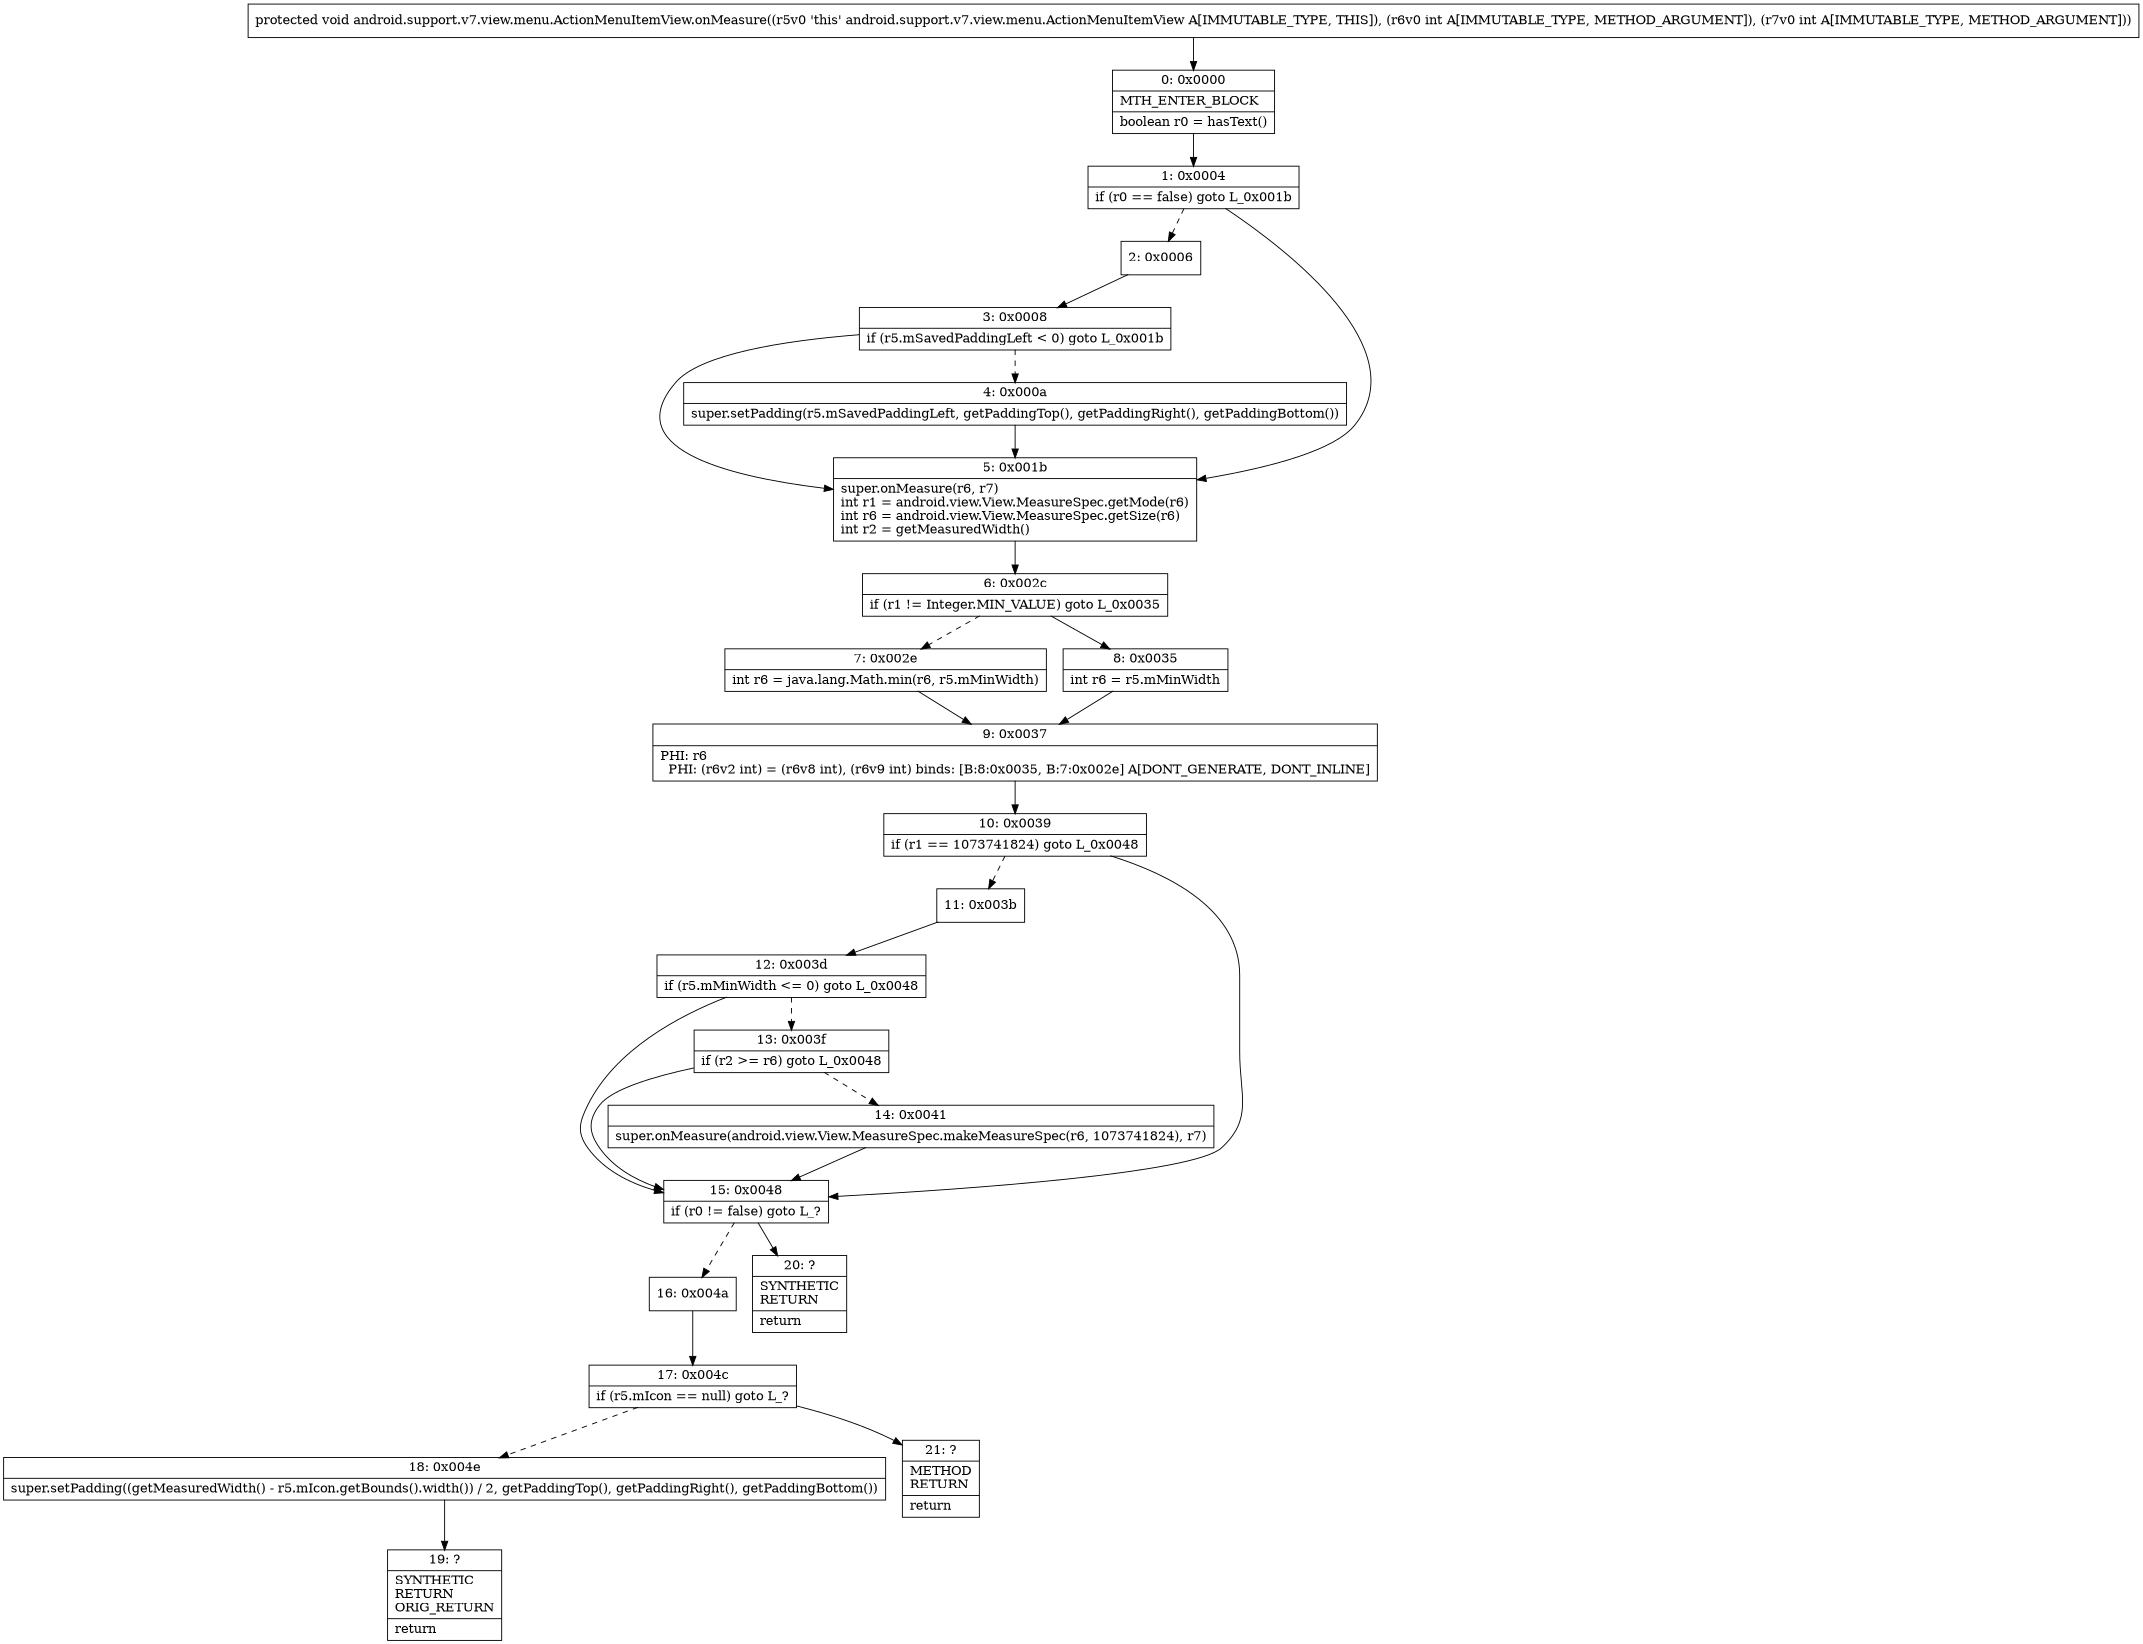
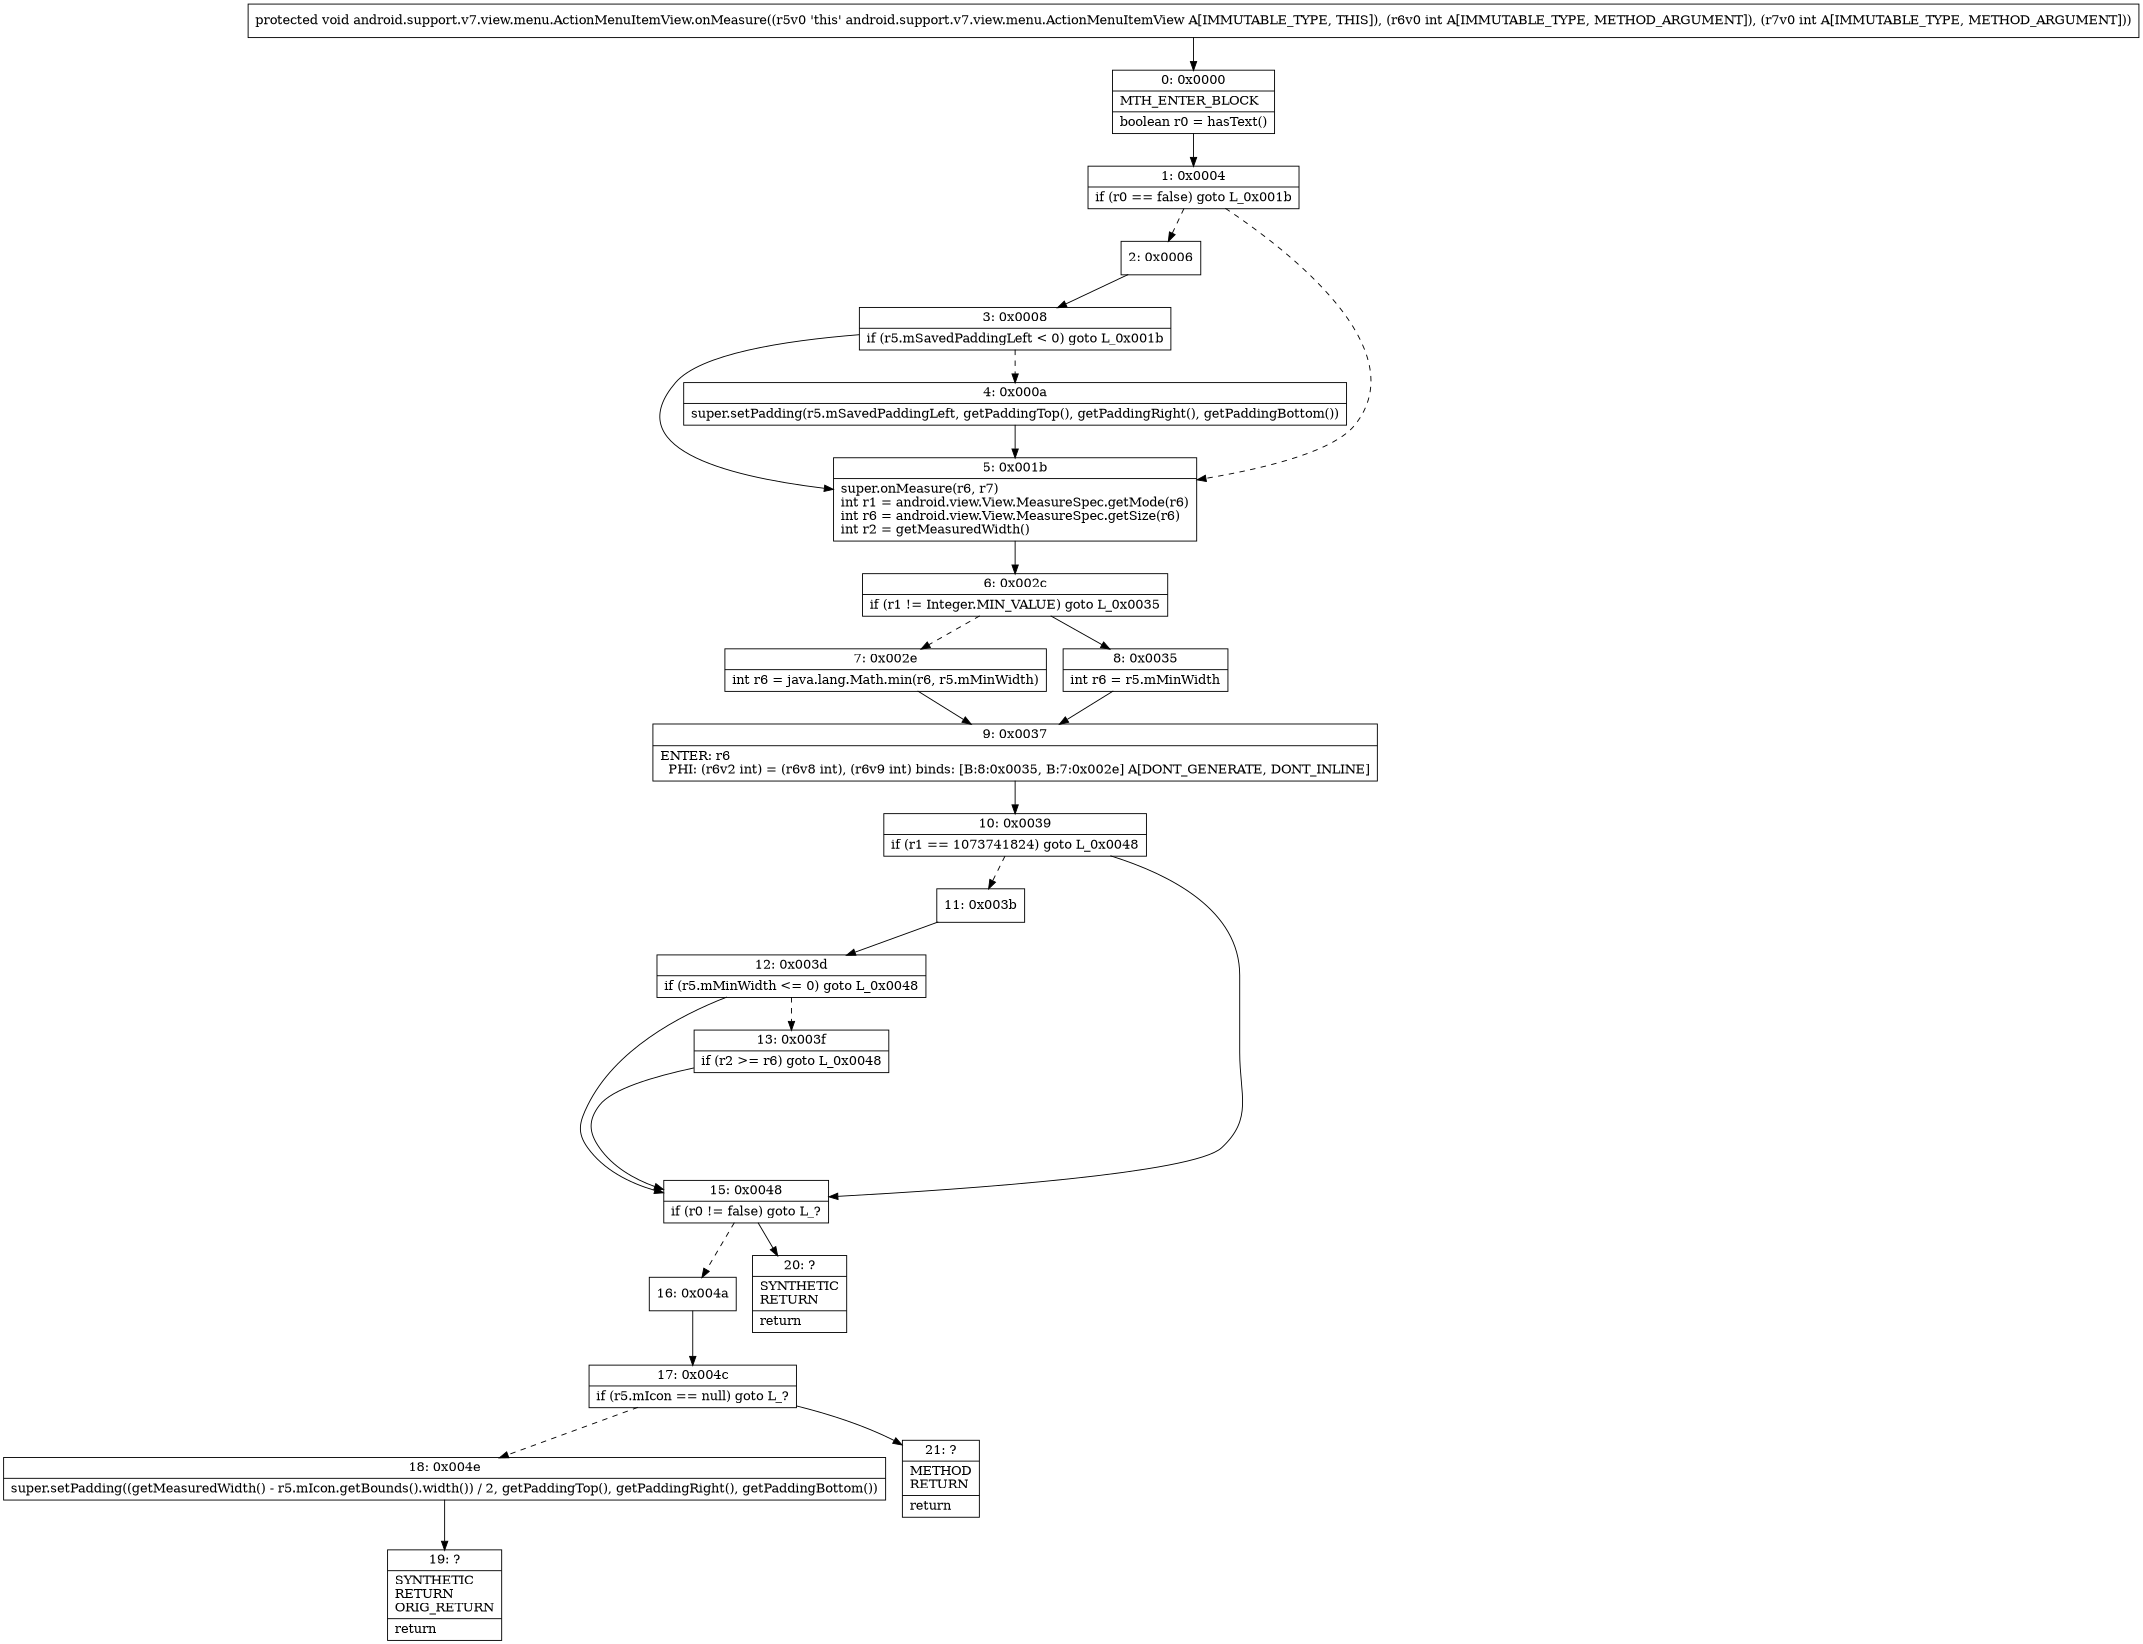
  digraph {
    node [shape=record]
    n1 [label="{0\:\ 0x0000|MTH_ENTER_BLOCK\l|boolean r0 = hasText()\l}"]
    n2 [label="{1\:\ 0x0004|if (r0 == false) goto L_0x001b\l}"]
    n3 [label="{2\:\ 0x0006}"]
    n4 [label="{5\:\ 0x001b|super.onMeasure(r6, r7)\lint r1 = android.view.View.MeasureSpec.getMode(r6)\lint r6 = android.view.View.MeasureSpec.getSize(r6)\lint r2 = getMeasuredWidth()\l}"]
    n5 [label="{3\:\ 0x0008|if (r5.mSavedPaddingLeft \< 0) goto L_0x001b\l}"]
    n6 [label="{6\:\ 0x002c|if (r1 != Integer.MIN_VALUE) goto L_0x0035\l}"]
    n7 [label="{4\:\ 0x000a|super.setPadding(r5.mSavedPaddingLeft, getPaddingTop(), getPaddingRight(), getPaddingBottom())\l}"]
    n8 [label="{7\:\ 0x002e|int r6 = java.lang.Math.min(r6, r5.mMinWidth)\l}"]
    n9 [label="{8\:\ 0x0035|int r6 = r5.mMinWidth\l}"]
-   n10 [label="{9\:\ 0x0037|PHI: r6 \l  PHI: (r6v2 int) = (r6v8 int), (r6v9 int) binds: [B:8:0x0035, B:7:0x002e] A[DONT_GENERATE, DONT_INLINE]\l}"]
+   n10 [label="{9\:\ 0x0037|ENTER: r6 \l  PHI: (r6v2 int) = (r6v8 int), (r6v9 int) binds: [B:8:0x0035, B:7:0x002e] A[DONT_GENERATE, DONT_INLINE]\l}"]
    n11 [label="{10\:\ 0x0039|if (r1 == 1073741824) goto L_0x0048\l}"]
    n12 [label="{11\:\ 0x003b}"]
    n13 [label="{15\:\ 0x0048|if (r0 != false) goto L_?\l}"]
    n14 [label="{12\:\ 0x003d|if (r5.mMinWidth \<= 0) goto L_0x0048\l}"]
    n15 [label="{16\:\ 0x004a}"]
    n16 [label="{20\:\ ?|SYNTHETIC\lRETURN\l|return\l}"]
    n17 [label="{13\:\ 0x003f|if (r2 \>= r6) goto L_0x0048\l}"]
-   n18 [label="{14\:\ 0x0041|super.onMeasure(android.view.View.MeasureSpec.makeMeasureSpec(r6, 1073741824), r7)\l}"]
    n19 [label="{17\:\ 0x004c|if (r5.mIcon == null) goto L_?\l}"]
    n20 [label="{18\:\ 0x004e|super.setPadding((getMeasuredWidth() \- r5.mIcon.getBounds().width()) \/ 2, getPaddingTop(), getPaddingRight(), getPaddingBottom())\l}"]
    n21 [label="{21\:\ ?|METHOD\lRETURN\l|return\l}"]
    n22 [label="{19\:\ ?|SYNTHETIC\lRETURN\lORIG_RETURN\l|return\l}"]
    n23 [label="{protected void android.support.v7.view.menu.ActionMenuItemView.onMeasure((r5v0 'this' android.support.v7.view.menu.ActionMenuItemView A[IMMUTABLE_TYPE, THIS]), (r6v0 int A[IMMUTABLE_TYPE, METHOD_ARGUMENT]), (r7v0 int A[IMMUTABLE_TYPE, METHOD_ARGUMENT])) }"]
    n1 -> n2
    n2 -> n3 [style=dashed]
-   n2 -> n4
+   n2 -> n4 [style=dashed]
    n3 -> n5
    n4 -> n6
    n5 -> n4
    n5 -> n7 [style=dashed]
    n6 -> n8 [style=dashed]
    n6 -> n9
    n7 -> n4
    n8 -> n10
    n9 -> n10
    n10 -> n11
    n11 -> n12 [style=dashed]
    n11 -> n13
    n12 -> n14
    n13 -> n15 [style=dashed]
    n13 -> n16
    n14 -> n13
    n14 -> n17 [style=dashed]
    n15 -> n19
    n17 -> n13
-   n17 -> n18 [style=dashed]
-   n18 -> n13
    n19 -> n20 [style=dashed]
    n19 -> n21
    n20 -> n22
    n23 -> n1
  }
